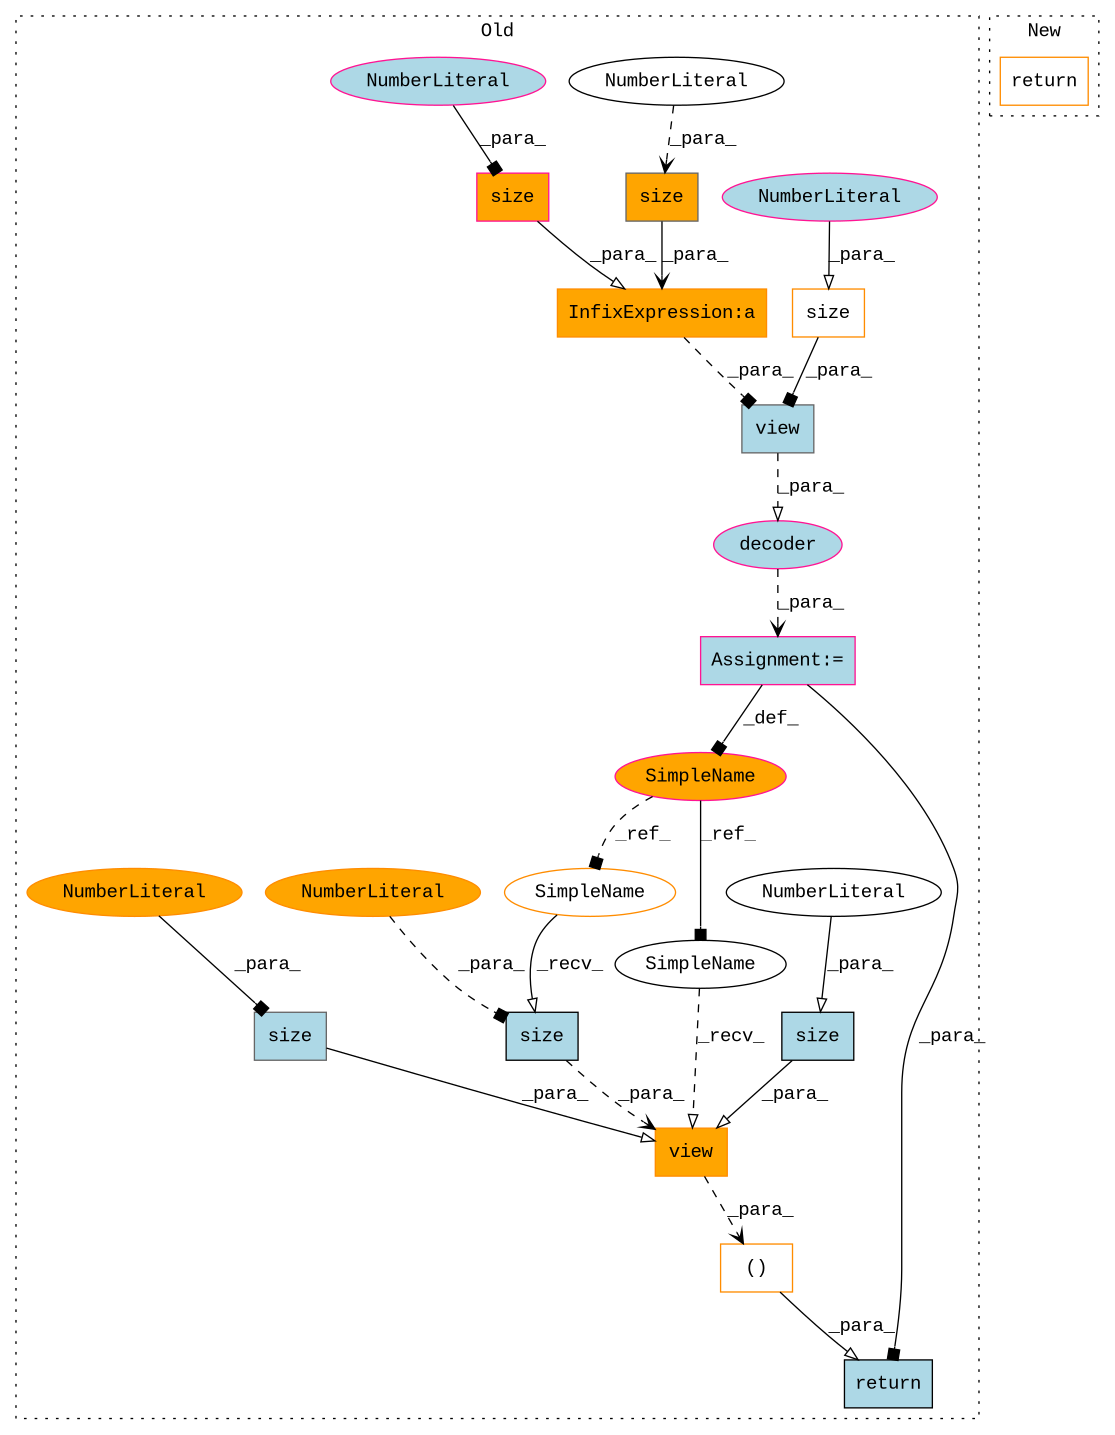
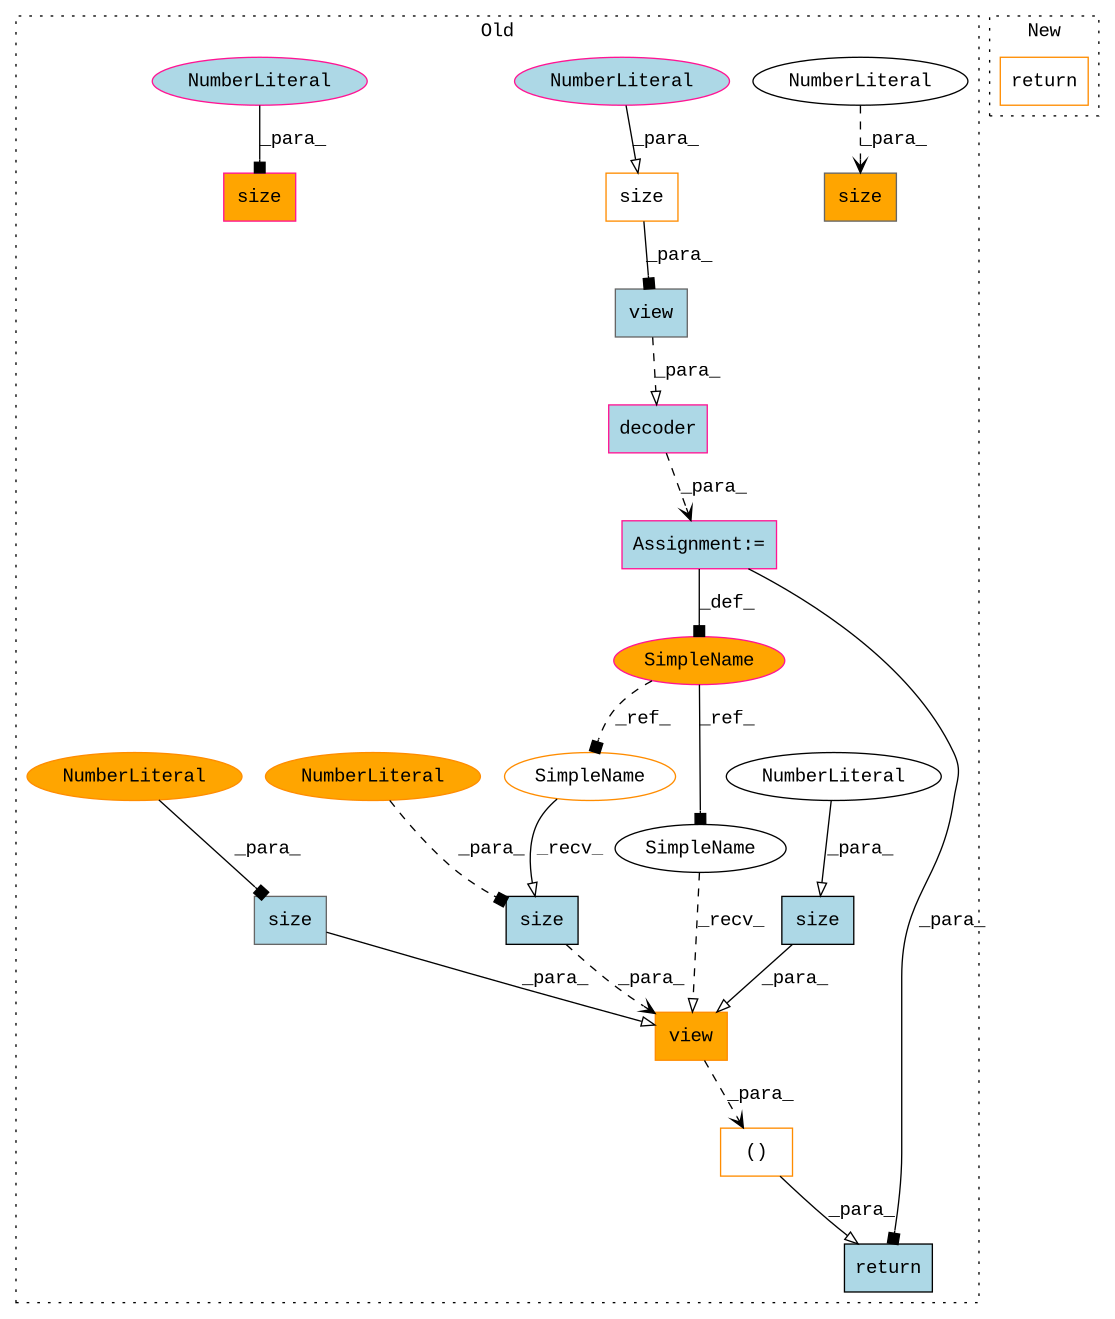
  digraph {
    fontname="Liberation Mono"
    node [a=32 color=darkorange fillcolor=lightblue fontname="Liberation Mono" l="5,1" s=4480 shape=box style=filled]
    edge [arrowhead=box fontname="Liberation Mono" style=solid]
-   n1 [color=deeppink l="8,1" label=decoder s="4394,4461" shape=ellipse]
+   n1 [color=deeppink l="8,1" label=decoder s="4394,4461"]
    n2 [a=7 color=deeppink l=1 label="Assignment:=" s=4388]
    n3 [a=106 fillcolor=white l=78 label="()"]
-   n4 [a=27 fillcolor=orange l=3 label="InfixExpression:a" s=4428]
    n5 [fillcolor=orange label=view s="4488,4538"]
    n6 [color=gray40 fillcolor=orange label=size s="4438,4444"]
    n7 [a=34 color=black fillcolor=white l=1 label=NumberLiteral s=4443 shape=ellipse]
    n8 [color=gray40 label=view s="4409,4460"]
    n9 [fillcolor=white label=size s="4453,4459"]
    n10 [a=34 color=deeppink l=1 label=NumberLiteral s=4458 shape=ellipse]
    n11 [color=deeppink fillcolor=orange label=size s="4421,4427"]
    n12 [a=34 color=deeppink l=1 label=NumberLiteral s=4426 shape=ellipse]
    n13 [color=gray40 label=size s="4500,4506"]
    n14 [a=34 fillcolor=orange l=1 label=NumberLiteral s=4505 shape=ellipse]
    n15 [color=black label=size s="4515,4521"]
    n16 [a=34 color=black fillcolor=white l=1 label=NumberLiteral s=4520 shape=ellipse]
    n17 [color=black label=size s="4531,4537"]
    n18 [a=34 fillcolor=orange l=1 label=NumberLiteral s=4536 shape=ellipse]
    n19 [a=42 color=deeppink fillcolor=orange l=7 label=SimpleName s=4381 shape=ellipse]
    n20 [a=41 color=black l=12 label=return s=4468]
    n21 [a=42 fillcolor=white l=7 label=SimpleName s=4523 shape=ellipse]
    n22 [a=42 color=black fillcolor=white l=7 label=SimpleName shape=ellipse]
    n23 [a=41 fillcolor=white l=12 label=return s=4871]
    subgraph cluster_1 {
      label=Old
      style=dotted
      n1
      n2
      n3
-     n4
      n5
      n6
      n7
      n8
      n9
      n10
      n11
      n12
      n13
      n14
      n15
      n16
      n17
      n18
      n19
      n20
      n21
      n22
    }
    subgraph cluster_2 {
      label=New
      style=dotted
      n23
    }
    n1 -> n2 [arrowhead=vee label=_para_ style=dashed]
    n2 -> n19 [label=_def_]
    n2 -> n20 [label=_para_]
    n3 -> n20 [arrowhead=onormal label=_para_]
-   n4 -> n8 [label=_para_ style=dashed]
    n5 -> n3 [arrowhead=vee label=_para_ style=dashed]
-   n6 -> n4 [arrowhead=vee label=_para_]
    n7 -> n6 [arrowhead=vee label=_para_ style=dashed]
    n8 -> n1 [arrowhead=onormal label=_para_ style=dashed]
    n9 -> n8 [label=_para_]
    n10 -> n9 [arrowhead=onormal label=_para_]
-   n11 -> n4 [arrowhead=onormal label=_para_]
    n12 -> n11 [label=_para_]
    n13 -> n5 [arrowhead=onormal label=_para_]
    n14 -> n13 [label=_para_]
    n15 -> n5 [arrowhead=onormal label=_para_]
    n16 -> n15 [arrowhead=onormal label=_para_]
    n17 -> n5 [arrowhead=vee label=_para_ style=dashed]
    n18 -> n17 [label=_para_ style=dashed]
    n19 -> n21 [label=_ref_ style=dashed]
    n19 -> n22 [label=_ref_]
    n21 -> n17 [arrowhead=onormal label=_recv_]
    n22 -> n5 [arrowhead=onormal label=_recv_ style=dashed]
  }
